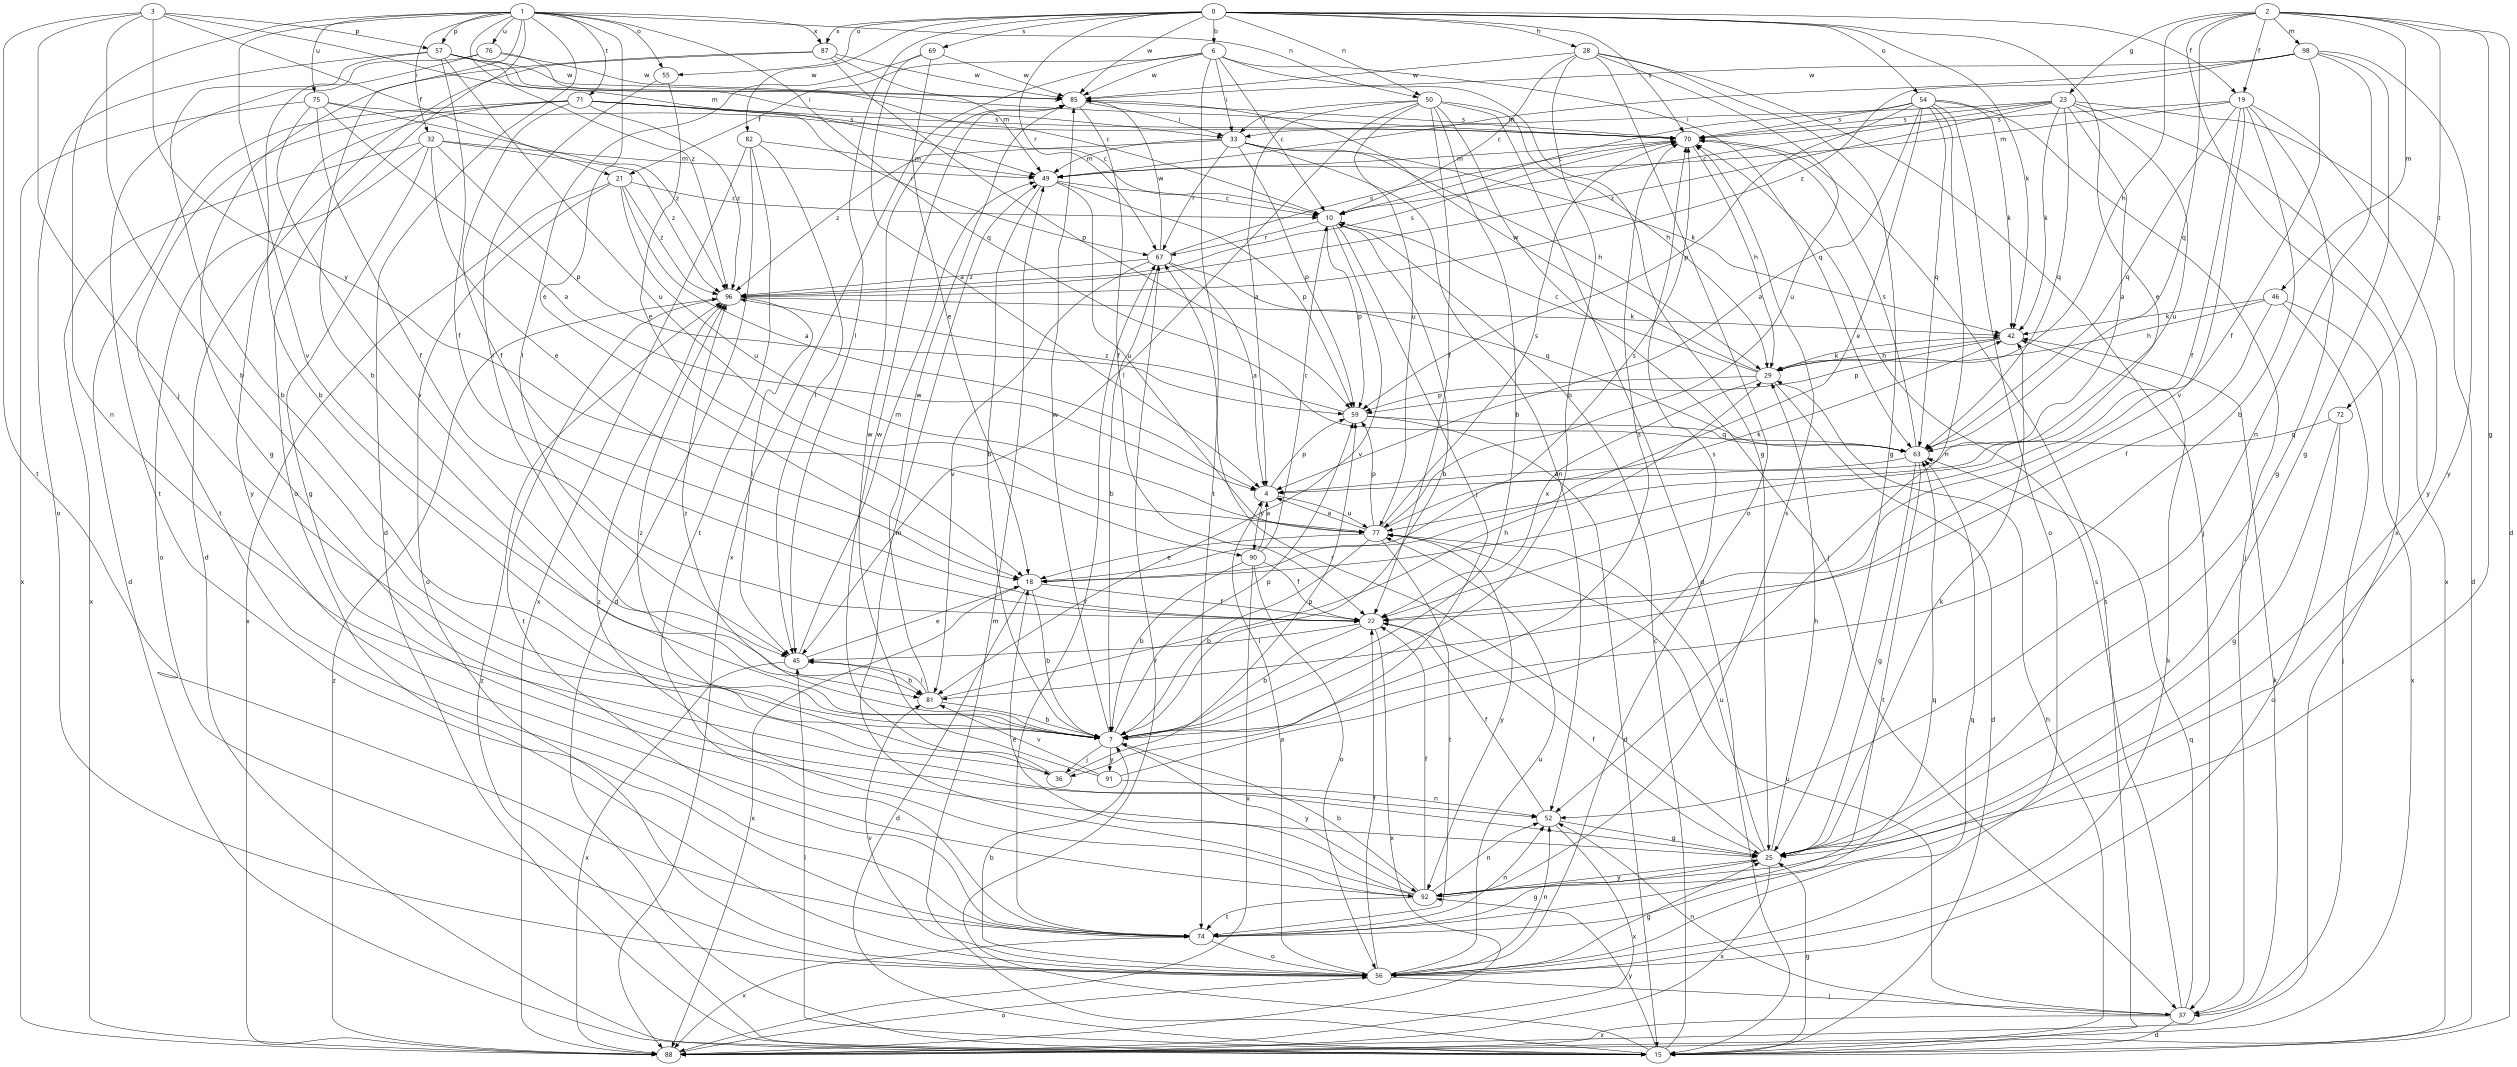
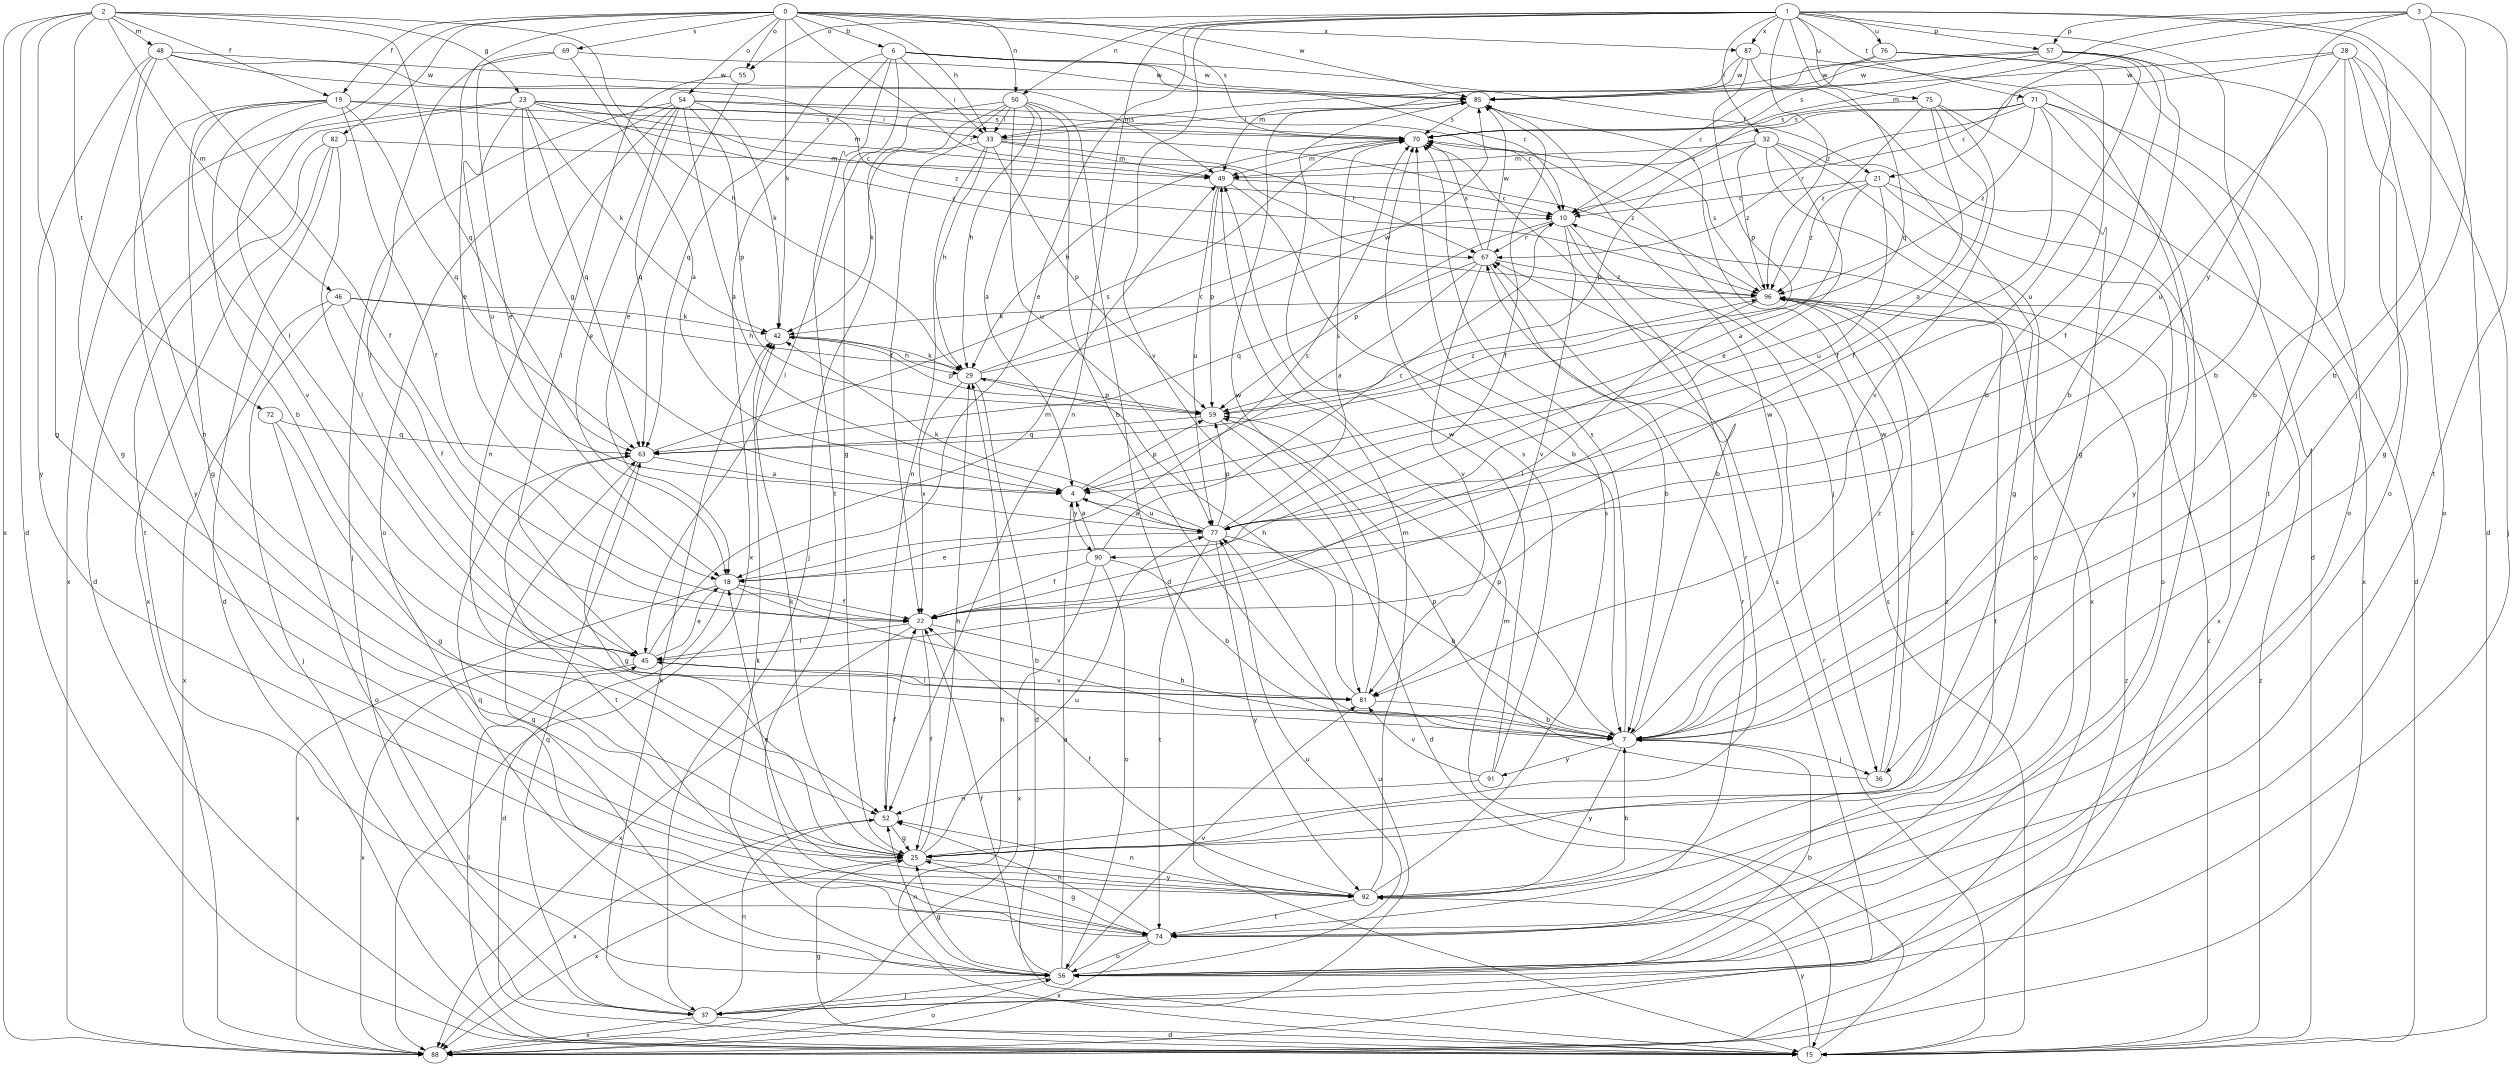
  strict digraph {
    fontname="Noto Sans"
    node [fontname="Noto Sans"]
    edge [fontname="Noto Sans"]
    0
    6
    18
    19
    28
    42
    45
    50
    54
    55
    67
    69
    70
    82
    85
    87
    63
    25
    88
    21
    74
    10
    33
    7
    15
    22
    81
    49
    92
    56
    77
    37
    29
    59
    4
    52
    96
    1
    32
    57
    71
    75
    76
    36
    91
    2
    23
    46
-   48 [label=98]
+   48
    72
    3
    90
    0 -> 6 [label=b]
    0 -> 18 [label=e]
    0 -> 19 [label=f]
-   0 -> 28 [label=h]
+   0 -> 33 [label=h]
    0 -> 42 [label=k]
    0 -> 45 [label=l]
    0 -> 50 [label=n]
    0 -> 54 [label=o]
    0 -> 55 [label=o]
    0 -> 67 [label=r]
    0 -> 69 [label=s]
    0 -> 70 [label=s]
    0 -> 82 [label=w]
    0 -> 85 [label=w]
    0 -> 87 [label=x]
    6 -> 85 [label=w]
    6 -> 63 [label=q]
    6 -> 25 [label=g]
    6 -> 88 [label=x]
    6 -> 21 [label=f]
    6 -> 74 [label=t]
    6 -> 10 [label=c]
    6 -> 33 [label=i]
    18 -> 70 [label=s]
    18 -> 88 [label=x]
    18 -> 7 [label=b]
    18 -> 15 [label=d]
    18 -> 22 [label=f]
    19 -> 70 [label=s]
    19 -> 63 [label=q]
    19 -> 25 [label=g]
    19 -> 7 [label=b]
    19 -> 22 [label=f]
    19 -> 81 [label=v]
    19 -> 49 [label=m]
    19 -> 92 [label=y]
    28 -> 85 [label=w]
    28 -> 25 [label=g]
    28 -> 10 [label=c]
    28 -> 7 [label=b]
    28 -> 56 [label=o]
    28 -> 77 [label=u]
    28 -> 37 [label=j]
    42 -> 29 [label=h]
    42 -> 59 [label=p]
    45 -> 18 [label=e]
    45 -> 88 [label=x]
-   45 -> 81 [label=b]
+   45 -> 81 [label=v]
    45 -> 49 [label=m]
    50 -> 45 [label=l]
    50 -> 33 [label=i]
    50 -> 7 [label=b]
    50 -> 15 [label=d]
    50 -> 22 [label=f]
    50 -> 77 [label=u]
    50 -> 37 [label=j]
    50 -> 29 [label=h]
    50 -> 4 [label=a]
    54 -> 18 [label=e]
    54 -> 42 [label=k]
    54 -> 70 [label=s]
    54 -> 63 [label=q]
    54 -> 10 [label=c]
    54 -> 56 [label=o]
    54 -> 37 [label=j]
    54 -> 59 [label=p]
    54 -> 4 [label=a]
    54 -> 52 [label=n]
    55 -> 18 [label=e]
    55 -> 45 [label=l]
    67 -> 70 [label=s]
    67 -> 85 [label=w]
    67 -> 63 [label=q]
    67 -> 7 [label=b]
    67 -> 81 [label=v]
    67 -> 4 [label=a]
    67 -> 96 [label=z]
    69 -> 18 [label=e]
    69 -> 45 [label=l]
    69 -> 85 [label=w]
    69 -> 4 [label=a]
    70 -> 49 [label=m]
    70 -> 29 [label=h]
    82 -> 45 [label=l]
    82 -> 88 [label=x]
    82 -> 74 [label=t]
    82 -> 15 [label=d]
    82 -> 49 [label=m]
    85 -> 70 [label=s]
    85 -> 33 [label=i]
    85 -> 22 [label=f]
    87 -> 85 [label=w]
    87 -> 25 [label=g]
    87 -> 15 [label=d]
    87 -> 49 [label=m]
    87 -> 59 [label=p]
    63 -> 70 [label=s]
    63 -> 25 [label=g]
    63 -> 74 [label=t]
    63 -> 4 [label=a]
    25 -> 42 [label=k]
    25 -> 67 [label=r]
    25 -> 88 [label=x]
    25 -> 92 [label=y]
    25 -> 77 [label=u]
    25 -> 29 [label=h]
    88 -> 56 [label=o]
    88 -> 96 [label=z]
    21 -> 88 [label=x]
    21 -> 10 [label=c]
    21 -> 56 [label=o]
    21 -> 77 [label=u]
    21 -> 4 [label=a]
    21 -> 96 [label=z]
    74 -> 67 [label=r]
    74 -> 63 [label=q]
    74 -> 25 [label=g]
    74 -> 88 [label=x]
    74 -> 56 [label=o]
    74 -> 52 [label=n]
    10 -> 67 [label=r]
    10 -> 7 [label=b]
    10 -> 81 [label=v]
    10 -> 59 [label=p]
    10 -> 36 [label=j]
    33 -> 42 [label=k]
    33 -> 67 [label=r]
    33 -> 49 [label=m]
    33 -> 29 [label=h]
    33 -> 59 [label=p]
    33 -> 52 [label=n]
    33 -> 96 [label=z]
    7 -> 70 [label=s]
    7 -> 85 [label=w]
    7 -> 92 [label=y]
    7 -> 59 [label=p]
    7 -> 96 [label=z]
    7 -> 36 [label=j]
    7 -> 91 [label=y]
    15 -> 45 [label=l]
    15 -> 67 [label=r]
    15 -> 70 [label=s]
    15 -> 25 [label=g]
    15 -> 10 [label=c]
    15 -> 49 [label=m]
    15 -> 92 [label=y]
    15 -> 29 [label=h]
    15 -> 96 [label=z]
    22 -> 45 [label=l]
    22 -> 25 [label=f]
    22 -> 88 [label=x]
    22 -> 7 [label=b]
    81 -> 45 [label=l]
    81 -> 85 [label=w]
    81 -> 7 [label=b]
    81 -> 29 [label=h]
    49 -> 10 [label=c]
    49 -> 7 [label=b]
    49 -> 77 [label=u]
    49 -> 59 [label=p]
    92 -> 18 [label=e]
    92 -> 70 [label=s]
    92 -> 74 [label=t]
    92 -> 7 [label=b]
    92 -> 22 [label=f]
    92 -> 49 [label=m]
    92 -> 52 [label=n]
    92 -> 96 [label=z]
    56 -> 42 [label=k]
    56 -> 63 [label=q]
    56 -> 25 [label=g]
    56 -> 7 [label=b]
    56 -> 22 [label=f]
    56 -> 81 [label=v]
    56 -> 77 [label=u]
    56 -> 37 [label=j]
    56 -> 4 [label=a]
    56 -> 52 [label=n]
    77 -> 18 [label=e]
    77 -> 42 [label=k]
    77 -> 70 [label=s]
    77 -> 74 [label=t]
    77 -> 7 [label=b]
    77 -> 92 [label=y]
    77 -> 59 [label=p]
    77 -> 4 [label=a]
    37 -> 42 [label=k]
    37 -> 70 [label=s]
    37 -> 63 [label=q]
    37 -> 88 [label=x]
    37 -> 15 [label=d]
    37 -> 77 [label=u]
    37 -> 52 [label=n]
    29 -> 42 [label=k]
    29 -> 85 [label=w]
    29 -> 10 [label=c]
    29 -> 15 [label=d]
    29 -> 22 [label=x]
    29 -> 59 [label=p]
    59 -> 63 [label=q]
    59 -> 15 [label=d]
    59 -> 96 [label=z]
    4 -> 77 [label=u]
    4 -> 59 [label=p]
    4 -> 90 [label=y]
    52 -> 25 [label=g]
    52 -> 88 [label=x]
    52 -> 22 [label=f]
    96 -> 42 [label=k]
    96 -> 45 [label=l]
    96 -> 70 [label=s]
    96 -> 74 [label=t]
    1 -> 18 [label=e]
    1 -> 50 [label=n]
    1 -> 55 [label=o]
    1 -> 87 [label=x]
    1 -> 63 [label=q]
    1 -> 7 [label=b]
    1 -> 15 [label=d]
    1 -> 81 [label=v]
    1 -> 56 [label=o]
    1 -> 52 [label=n]
    1 -> 96 [label=z]
    1 -> 32 [label=i]
    1 -> 57 [label=p]
    1 -> 71 [label=t]
    1 -> 75 [label=u]
    1 -> 76 [label=u]
    32 -> 18 [label=e]
    32 -> 25 [label=g]
    32 -> 88 [label=x]
    32 -> 49 [label=m]
    32 -> 56 [label=o]
    32 -> 59 [label=p]
    32 -> 96 [label=z]
    57 -> 70 [label=s]
    57 -> 85 [label=w]
    57 -> 33 [label=i]
    57 -> 7 [label=b]
    57 -> 22 [label=f]
    57 -> 56 [label=o]
    57 -> 77 [label=u]
    71 -> 67 [label=r]
    71 -> 70 [label=s]
    71 -> 74 [label=t]
    71 -> 10 [label=c]
    71 -> 15 [label=d]
    71 -> 22 [label=f]
    71 -> 92 [label=y]
    71 -> 96 [label=z]
    75 -> 70 [label=s]
    75 -> 88 [label=x]
    75 -> 22 [label=f]
    75 -> 81 [label=v]
    75 -> 4 [label=a]
    75 -> 96 [label=z]
    76 -> 85 [label=w]
    76 -> 74 [label=t]
    76 -> 10 [label=c]
    76 -> 7 [label=b]
    36 -> 85 [label=w]
    36 -> 59 [label=p]
    36 -> 96 [label=z]
    91 -> 70 [label=s]
    91 -> 85 [label=w]
    91 -> 81 [label=v]
    91 -> 52 [label=n]
    2 -> 19 [label=f]
    2 -> 63 [label=q]
    2 -> 25 [label=g]
    2 -> 88 [label=x]
    2 -> 15 [label=d]
    2 -> 29 [label=h]
    2 -> 23 [label=g]
    2 -> 46 [label=m]
    2 -> 48 [label=m]
    2 -> 72 [label=t]
    23 -> 42 [label=k]
    23 -> 70 [label=s]
    23 -> 63 [label=q]
    23 -> 88 [label=x]
    23 -> 10 [label=c]
    23 -> 33 [label=i]
    23 -> 15 [label=d]
    23 -> 77 [label=u]
-   23 -> 4 [label=a]
+   23 -> 4 [label=g]
    23 -> 96 [label=z]
    46 -> 42 [label=k]
    46 -> 88 [label=x]
    46 -> 22 [label=f]
    46 -> 37 [label=j]
    46 -> 29 [label=h]
    48 -> 85 [label=w]
    48 -> 25 [label=g]
    48 -> 22 [label=f]
    48 -> 49 [label=m]
    48 -> 92 [label=y]
    48 -> 52 [label=n]
    48 -> 96 [label=z]
    72 -> 63 [label=q]
    72 -> 25 [label=g]
    72 -> 56 [label=o]
    3 -> 21 [label=f]
    3 -> 74 [label=t]
    3 -> 7 [label=b]
    3 -> 49 [label=m]
    3 -> 57 [label=p]
    3 -> 36 [label=j]
    3 -> 90 [label=y]
    90 -> 88 [label=x]
    90 -> 10 [label=c]
    90 -> 7 [label=b]
    90 -> 22 [label=f]
    90 -> 56 [label=o]
    90 -> 4 [label=a]
  }
